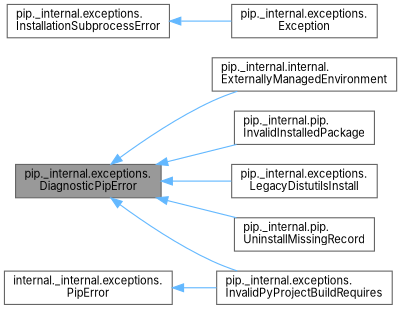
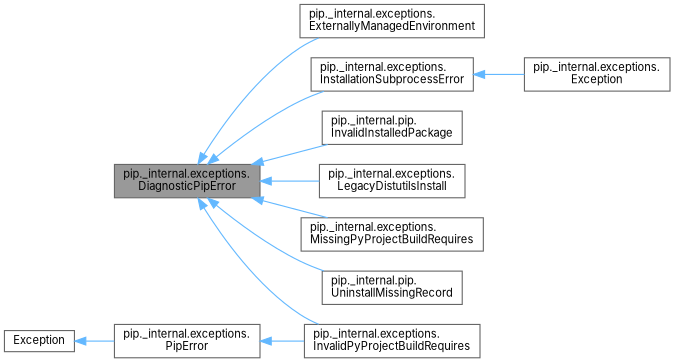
  digraph {
    fontname=Inter
    rankdir=LR
    node [color=gray40 fillcolor=white fontname=Inter fontsize=10 shape=box style=filled]
    edge [color=steelblue1 dir=back fontname=Inter fontsize=10 labelfontname=Helvetica labelfontsize=10 style=solid]
    n1 [fillcolor=grey60 fontcolor=black height=0.2 label="pip._internal.exceptions.\lDiagnosticPipError" width=0.4]
-   n2 [height=0.2 label="pip._internal.internal.\lExternallyManagedEnvironment" width=0.4]
+   n2 [height=0.2 label="pip._internal.exceptions.\lExternallyManagedEnvironment" width=0.4]
    n3 [height=0.2 label="pip._internal.exceptions.\lInstallationSubprocessError" width=0.4]
    n4 [height=0.2 label="pip._internal.pip.\lInvalidInstalledPackage" width=0.4]
    n5 [height=0.2 label="pip._internal.exceptions.\lInvalidPyProjectBuildRequires" width=0.4]
    n6 [height=0.2 label="pip._internal.exceptions.\lLegacyDistutilsInstall" width=0.4]
+   n7 [height=0.2 label="pip._internal.exceptions.\lMissingPyProjectBuildRequires" width=0.4]
    n8 [height=0.2 label="pip._internal.pip.\lUninstallMissingRecord" width=0.4]
    n9 [height=0.2 label="pip._internal.exceptions.\lException" width=0.4]
-   n10 [height=0.2 label="internal._internal.exceptions.\lPipError" width=0.4]
+   n10 [height=0.2 label="pip._internal.exceptions.\lPipError" width=0.4]
+   n11 [height=0.2 label=Exception width=0.4]
    n1 -> n2
+   n1 -> n3
    n1 -> n4
    n1 -> n5
    n1 -> n6
+   n1 -> n7
    n1 -> n8
    n3 -> n9
    n10 -> n5
+   n11 -> n10
  }
